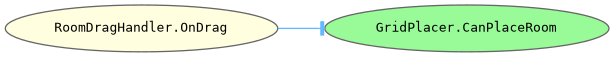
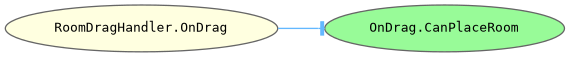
  digraph {
    rankdir=LR
    node [fontname=Consolas fontsize=10 margin=0.1 style=filled]
    n1 [color=gray40 fillcolor=lightyellow fontcolor=black height=0.2 label="RoomDragHandler.OnDrag" width=0.4]
-   n2 [color=grey40 fillcolor=palegreen height=0.2 label="GridPlacer.CanPlaceRoom" width=0.4]
+   n2 [color=grey40 fillcolor=palegreen height=0.2 label="OnDrag.CanPlaceRoom" width=0.4]
    n1 -> n2 [color=steelblue1 fontname=Helvetica fontsize=10 labelfontname=Helvetica labelfontsize=10 style=solid arrowhead=tee]
  }
